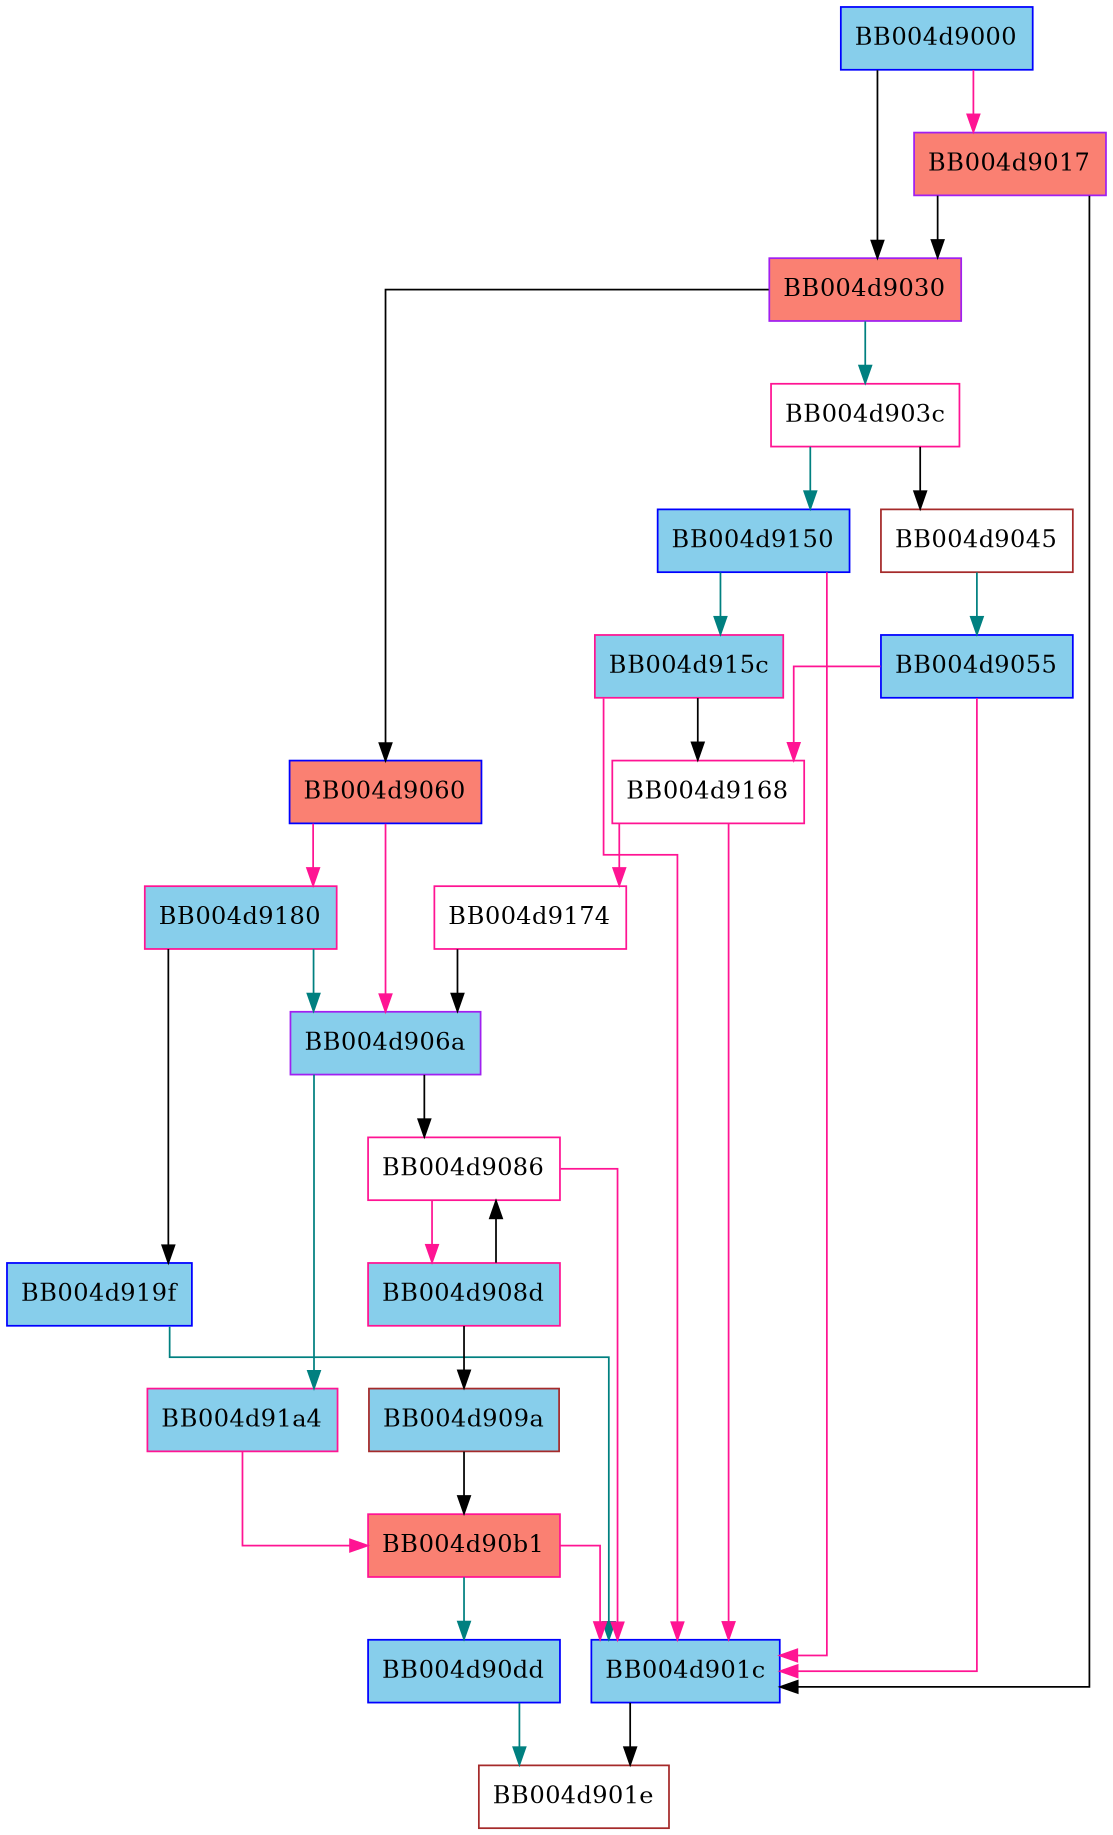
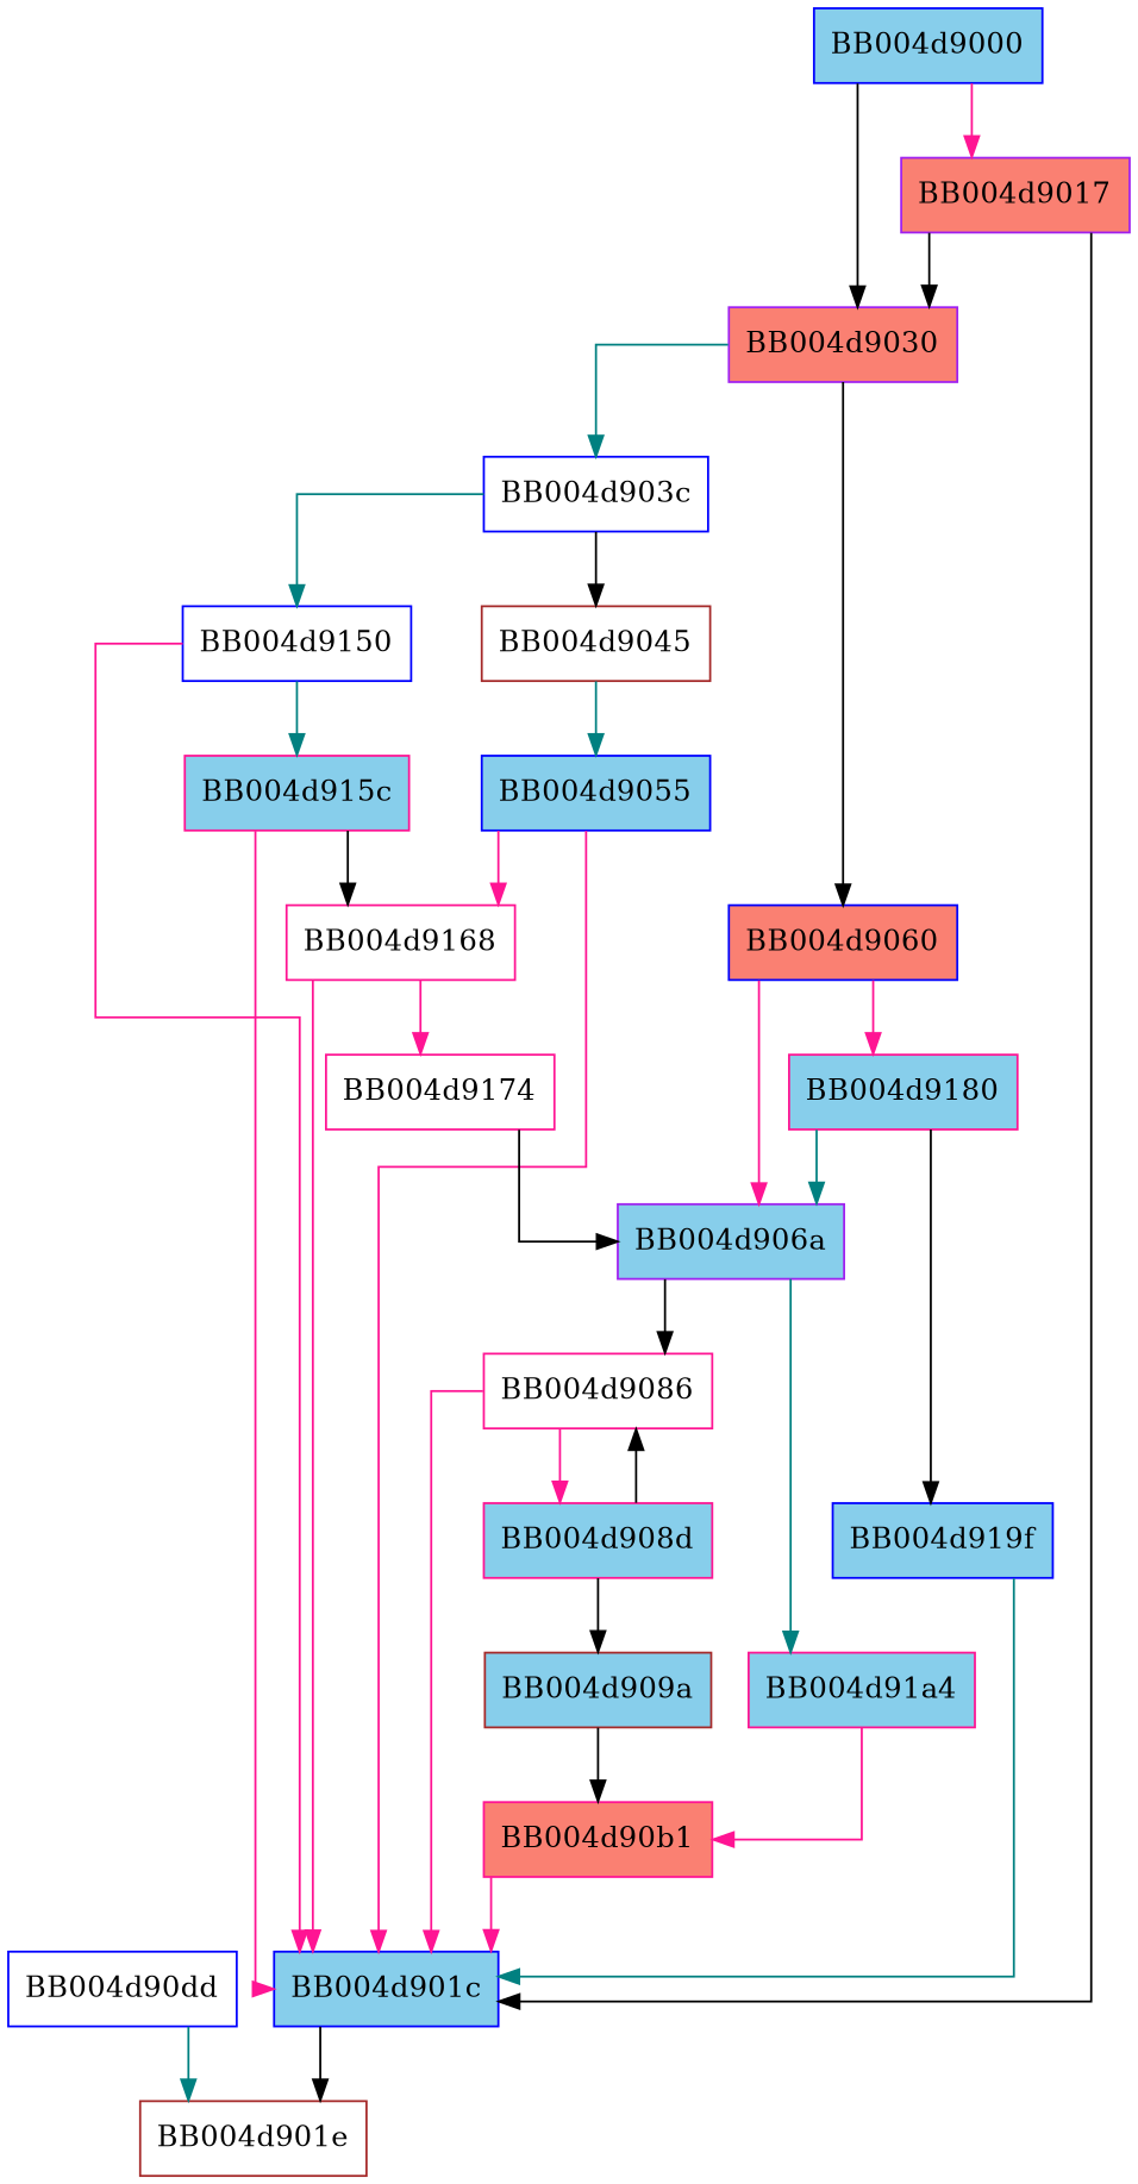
  digraph {
    splines=ortho
    node [color=blue fillcolor=skyblue shape=box style=filled]
    edge [color=black]
    BB004d9030 [color=purple fillcolor=salmon]
    BB004d9000
    BB004d9017 [color=purple fillcolor=salmon]
    BB004d9060 [fillcolor=salmon]
-   BB004d903c [color=deeppink fillcolor=white]
+   BB004d903c [fillcolor=white]
    BB004d901c
    BB004d9180 [color=deeppink]
    BB004d906a [color=purple]
-   BB004d9150
+   BB004d9150 [fillcolor=white]
    BB004d9045 [color=brown fillcolor=white]
    BB004d901e [color=brown fillcolor=white]
    BB004d919f
    BB004d91a4 [color=deeppink]
    BB004d9086 [color=deeppink fillcolor=white]
    BB004d915c [color=deeppink]
    BB004d9055
    BB004d9168 [color=deeppink fillcolor=white]
    BB004d9174 [color=deeppink fillcolor=white]
    BB004d90b1 [color=deeppink fillcolor=salmon]
    BB004d908d [color=deeppink]
-   BB004d90dd
+   BB004d90dd [fillcolor=white]
    BB004d909a [color=brown]
    BB004d9030 -> BB004d9060
    BB004d9030 -> BB004d903c [color=teal]
    BB004d9000 -> BB004d9030
    BB004d9000 -> BB004d9017 [color=deeppink]
    BB004d9017 -> BB004d9030
    BB004d9017 -> BB004d901c
    BB004d9060 -> BB004d9180 [color=deeppink]
    BB004d9060 -> BB004d906a [color=deeppink]
    BB004d903c -> BB004d9150 [color=teal]
    BB004d903c -> BB004d9045
    BB004d901c -> BB004d901e
    BB004d9180 -> BB004d906a [color=teal]
    BB004d9180 -> BB004d919f
    BB004d906a -> BB004d91a4 [color=teal]
    BB004d906a -> BB004d9086
    BB004d9150 -> BB004d901c [color=deeppink]
    BB004d9150 -> BB004d915c [color=teal]
    BB004d9045 -> BB004d9055 [color=teal]
    BB004d919f -> BB004d901c [color=teal]
    BB004d91a4 -> BB004d90b1 [color=deeppink]
    BB004d9086 -> BB004d901c [color=deeppink]
    BB004d9086 -> BB004d908d [color=deeppink]
    BB004d915c -> BB004d901c [color=deeppink]
    BB004d915c -> BB004d9168
    BB004d9055 -> BB004d901c [color=deeppink]
    BB004d9055 -> BB004d9168 [color=deeppink]
    BB004d9168 -> BB004d901c [color=deeppink]
    BB004d9168 -> BB004d9174 [color=deeppink]
    BB004d9174 -> BB004d906a
    BB004d90b1 -> BB004d901c [color=deeppink]
-   BB004d90b1 -> BB004d90dd [color=teal]
    BB004d908d -> BB004d9086
    BB004d908d -> BB004d909a
    BB004d90dd -> BB004d901e [color=teal]
    BB004d909a -> BB004d90b1
  }
